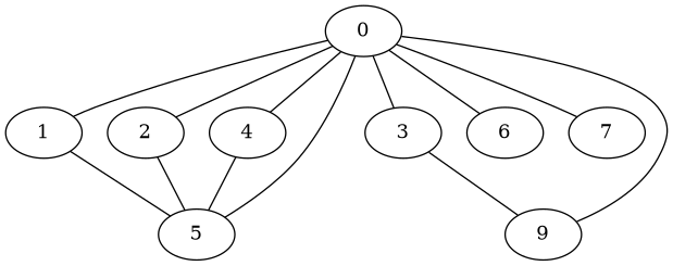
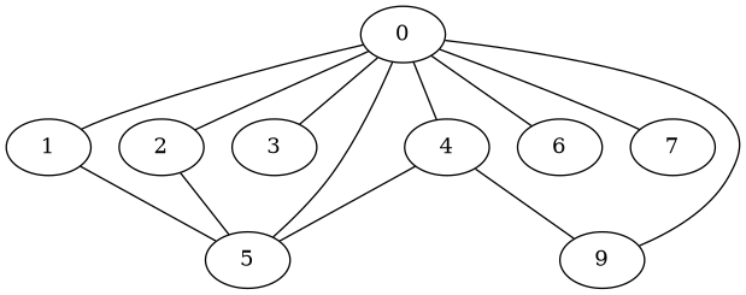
  graph {
    0
    1
    2
    3
    4
    5
    6
    7
    9
    0 -- 1
    0 -- 2
    0 -- 3
    0 -- 4
    0 -- 5
    0 -- 6
    0 -- 7
    0 -- 9
    1 -- 5
    2 -- 5
    4 -- 5
-   3 -- 9
+   4 -- 9
  }
